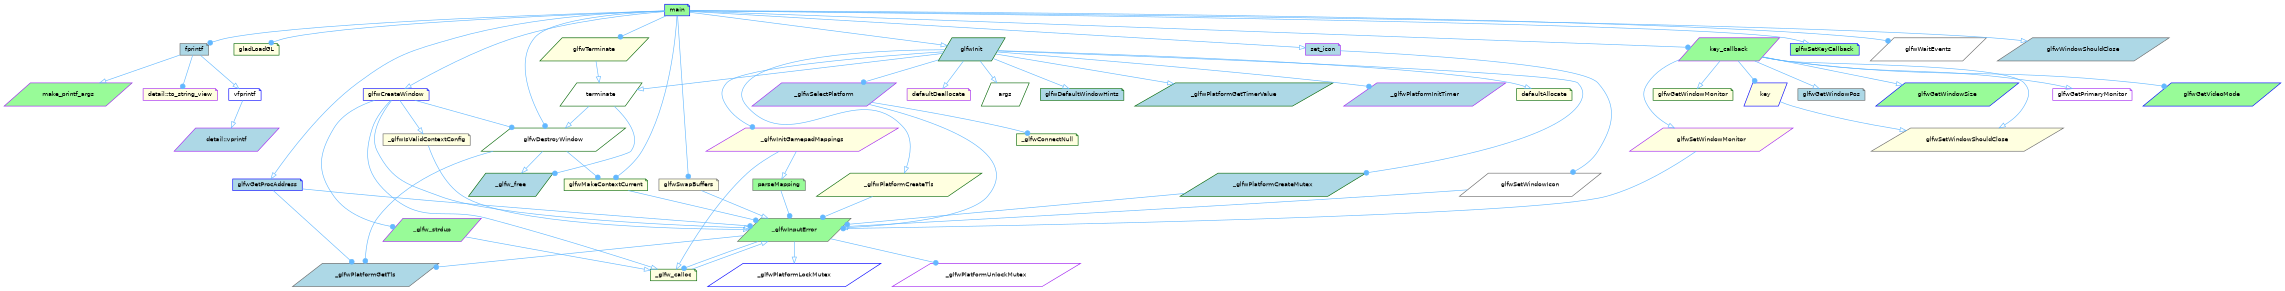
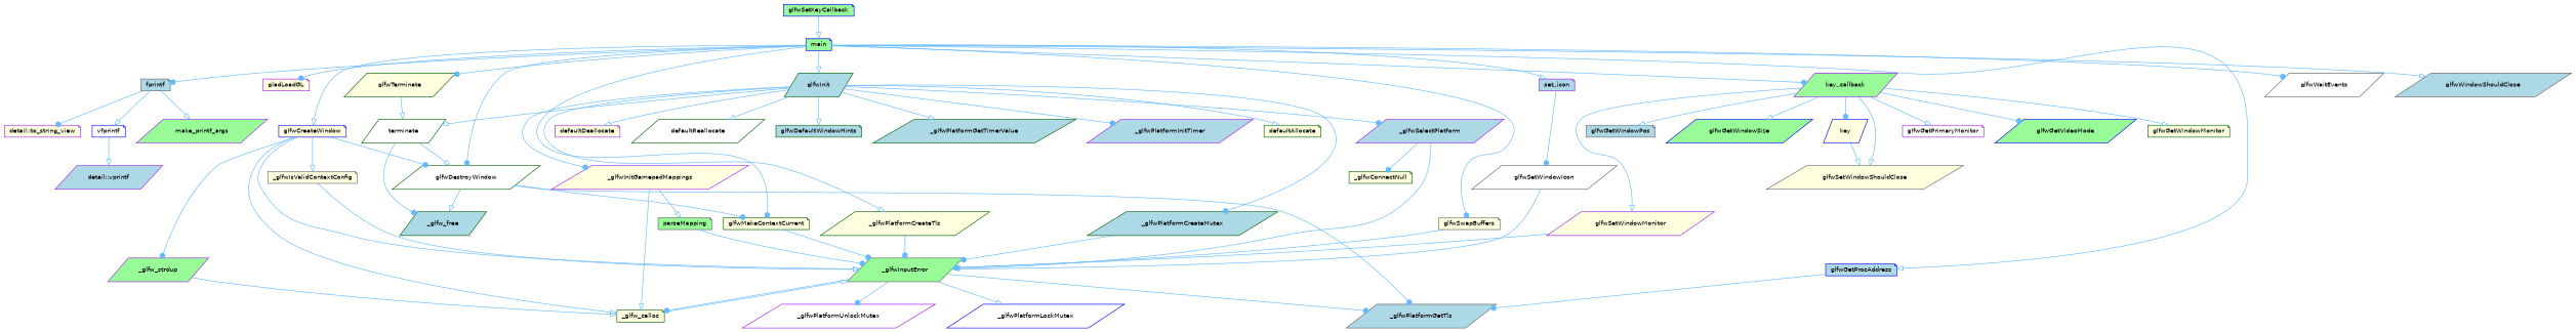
  digraph {
    rankdir=TB
    node [color=darkgreen fillcolor=lightyellow fontname=Helvetica fontsize=10 shape=parallelogram style=filled]
    edge [arrowhead=onormal color=steelblue1 fontname=Helvetica fontsize=10 labelfontname=Helvetica labelfontsize=10 style=solid]
    n1 [color=blue fillcolor=palegreen fontcolor=black height=0.2 label=main shape=note width=0.4]
    n2 [color=gray40 fillcolor=lightblue height=0.2 label=fprintf shape=note width=0.4]
-   n3 [height=0.2 label=gladLoadGL shape=note width=0.4]
+   n3 [color=purple height=0.2 label=gladLoadGL shape=note width=0.4]
    n4 [color=blue height=0.2 label=glfwCreateWindow shape=note width=0.4]
    n5 [fillcolor=white height=0.2 label=glfwDestroyWindow width=0.4]
    n6 [height=0.2 label=glfwMakeContextCurrent shape=note width=0.4]
    n7 [color=blue fillcolor=lightblue height=0.2 label=glfwGetProcAddress shape=note width=0.4]
    n8 [fillcolor=lightblue height=0.2 label=glfwInit width=0.4]
    n9 [color=blue fillcolor=palegreen height=0.2 label=glfwSetKeyCallback shape=note width=0.4]
    n10 [color=gray40 height=0.2 label=glfwSwapBuffers shape=note width=0.4]
    n11 [height=0.2 label=glfwTerminate width=0.4]
    n12 [color=gray40 fillcolor=white height=0.2 label=glfwWaitEvents width=0.4]
    n13 [color=gray40 fillcolor=lightblue height=0.2 label=glfwWindowShouldClose width=0.4]
    n14 [color=purple fillcolor=palegreen height=0.2 label=key_callback width=0.4]
    n15 [color=purple fillcolor=lightblue height=0.2 label=set_icon shape=note width=0.4]
    n16 [color=purple fillcolor=palegreen height=0.2 label=make_printf_args width=0.4]
    n17 [color=purple height=0.2 label="detail::to_string_view" shape=note width=0.4]
    n18 [color=blue fillcolor=white height=0.2 label=vfprintf shape=note width=0.4]
    n19 [height=0.2 label=_glfw_calloc shape=note width=0.4]
    n20 [color=gray40 fillcolor=palegreen height=0.2 label=_glfwInputError width=0.4]
    n21 [color=purple fillcolor=palegreen height=0.2 label=_glfw_strdup width=0.4]
    n22 [color=gray40 height=0.2 label=_glfwIsValidContextConfig shape=note width=0.4]
    n23 [color=gray40 fillcolor=lightblue height=0.2 label=_glfwPlatformGetTls width=0.4]
    n24 [fillcolor=lightblue height=0.2 label=_glfw_free width=0.4]
    n25 [color=purple height=0.2 label=_glfwInitGamepadMappings width=0.4]
    n26 [fillcolor=lightblue height=0.2 label=_glfwPlatformCreateMutex width=0.4]
    n27 [height=0.2 label=_glfwPlatformCreateTls width=0.4]
    n28 [fillcolor=lightblue height=0.2 label=_glfwPlatformGetTimerValue width=0.4]
    n29 [color=purple fillcolor=lightblue height=0.2 label=_glfwPlatformInitTimer width=0.4]
    n30 [color=purple fillcolor=lightblue height=0.2 label=_glfwSelectPlatform width=0.4]
    n31 [height=0.2 label=defaultAllocate shape=note width=0.4]
    n32 [color=purple height=0.2 label=defaultDeallocate shape=note width=0.4]
-   n33 [fillcolor=white height=0.2 label=args width=0.4]
+   n33 [fillcolor=white height=0.2 label=defaultReallocate width=0.4]
    n34 [fillcolor=lightblue height=0.2 label=glfwDefaultWindowHints shape=note width=0.4]
    n35 [fillcolor=white height=0.2 label=terminate width=0.4]
    n36 [color=purple fillcolor=white height=0.2 label=glfwGetPrimaryMonitor shape=note width=0.4]
    n37 [color=blue fillcolor=palegreen height=0.2 label=glfwGetVideoMode width=0.4]
    n38 [height=0.2 label=glfwGetWindowMonitor shape=note width=0.4]
    n39 [color=gray40 fillcolor=lightblue height=0.2 label=glfwGetWindowPos shape=note width=0.4]
    n40 [color=blue fillcolor=palegreen height=0.2 label=glfwGetWindowSize width=0.4]
    n41 [color=purple height=0.2 label=glfwSetWindowMonitor width=0.4]
    n42 [color=gray40 height=0.2 label=glfwSetWindowShouldClose width=0.4]
    n43 [color=blue height=0.2 label=key width=0.4]
    n44 [color=gray40 fillcolor=white height=0.2 label=glfwSetWindowIcon width=0.4]
    n45 [color=purple fillcolor=lightblue height=0.2 label="detail::vprintf" width=0.4]
    n46 [color=blue fillcolor=white height=0.2 label=_glfwPlatformLockMutex width=0.4]
    n47 [color=purple fillcolor=white height=0.2 label=_glfwPlatformUnlockMutex width=0.4]
    n48 [color=gray40 fillcolor=palegreen height=0.2 label=parseMapping shape=note width=0.4]
    n49 [height=0.2 label=_glfwConnectNull shape=note width=0.4]
    n1 -> n2 [arrowhead=dot]
    n1 -> n3 [arrowhead=dot]
    n1 -> n4
    n1 -> n5 [arrowhead=dot]
    n1 -> n6 [arrowhead=dot]
    n1 -> n7
    n1 -> n8
-   n1 -> n9
+   n9 -> n1
    n1 -> n10 [arrowhead=dot]
    n1 -> n11 [arrowhead=dot]
    n1 -> n12 [arrowhead=dot]
    n1 -> n13
    n1 -> n14 [arrowhead=dot]
    n1 -> n15
    n2 -> n16
    n2 -> n17 [arrowhead=dot]
    n2 -> n18
    n4 -> n5 [arrowhead=dot]
    n4 -> n19
    n4 -> n20
    n4 -> n21 [arrowhead=dot]
    n4 -> n22
    n5 -> n6 [arrowhead=dot]
    n5 -> n23 [arrowhead=dot]
    n5 -> n24
    n6 -> n20 [arrowhead=dot]
-   n7 -> n20 [arrowhead=dot]
    n7 -> n23 [arrowhead=dot]
    n8 -> n25 [arrowhead=dot]
    n8 -> n26 [arrowhead=dot]
    n8 -> n27
    n8 -> n28
    n8 -> n29 [arrowhead=dot]
    n8 -> n30 [arrowhead=dot]
    n8 -> n31
    n8 -> n32
    n8 -> n33
    n8 -> n34
    n8 -> n35
    n10 -> n20
    n11 -> n35
    n14 -> n36
    n14 -> n37 [arrowhead=dot]
    n14 -> n38
    n14 -> n39
    n14 -> n40
    n14 -> n41
    n14 -> n42
    n14 -> n43 [arrowhead=dot]
    n15 -> n44 [arrowhead=dot]
    n18 -> n45
    n19 -> n20
    n20 -> n19 [arrowhead=dot]
    n20 -> n23 [arrowhead=dot]
    n20 -> n46
    n20 -> n47 [arrowhead=dot]
    n21 -> n19
    n22 -> n20
    n25 -> n19
    n25 -> n48
    n26 -> n20 [arrowhead=dot]
    n27 -> n20 [arrowhead=dot]
    n30 -> n20
    n30 -> n49 [arrowhead=dot]
    n35 -> n5
    n35 -> n24 [arrowhead=dot]
    n41 -> n20 [arrowhead=dot]
    n43 -> n42
    n44 -> n20
    n48 -> n20 [arrowhead=dot]
  }
